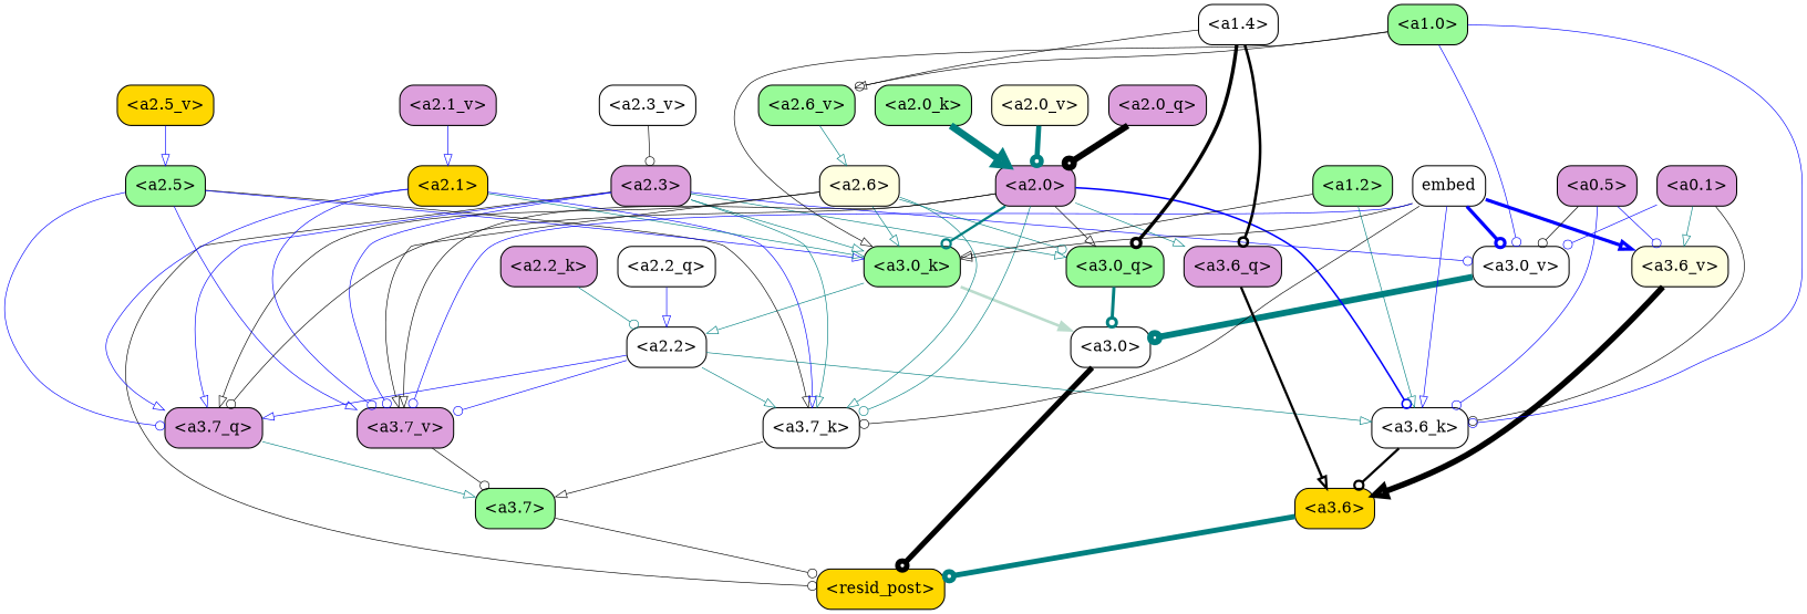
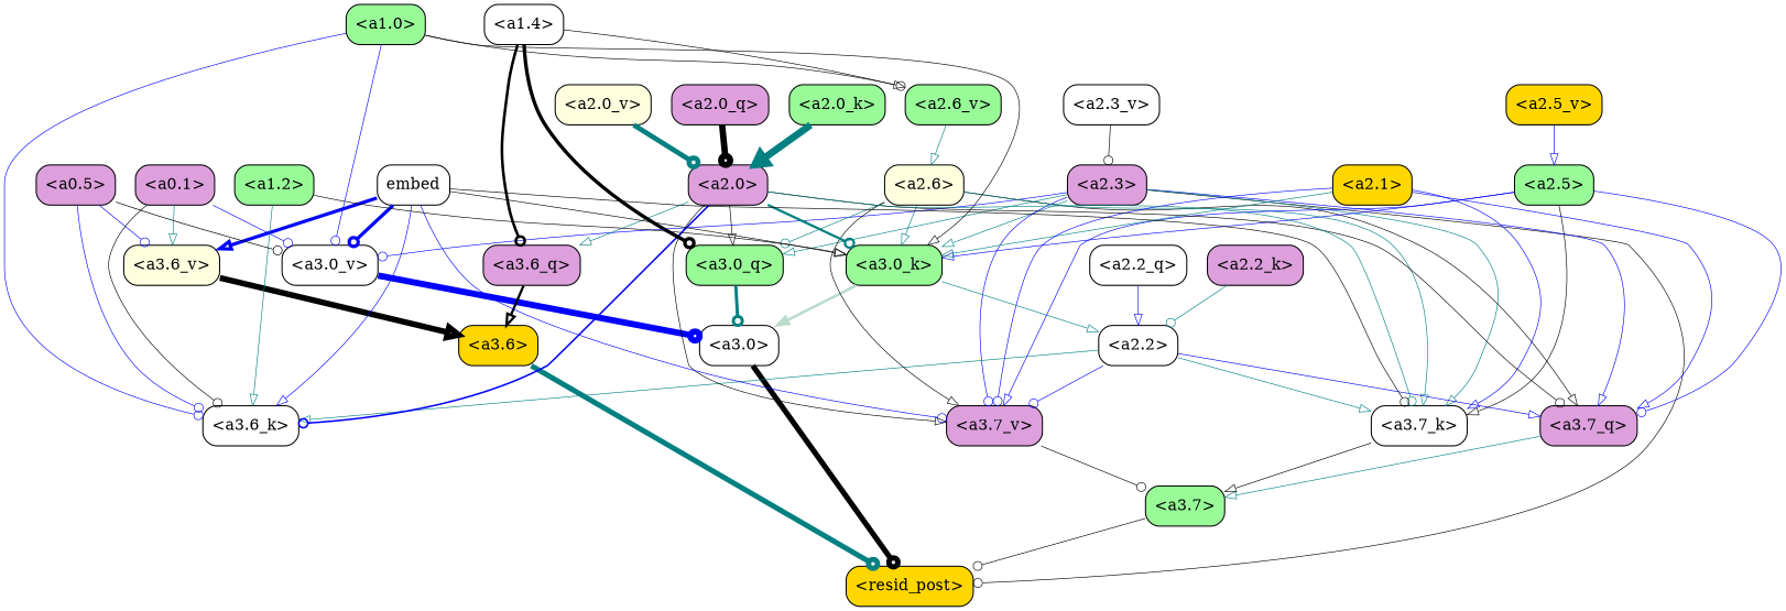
  strict digraph {
    fontname="DejaVu Serif"
    splines=true
    node [color=black fillcolor=plum fontname="DejaVu Serif" shape=box style="filled, rounded"]
    edge [arrowhead=onormal color=black fontname="DejaVu Serif" penwidth=0.6]
    "<a3.7>" [fillcolor=palegreen]
    "<resid_post>" [fillcolor=gold]
    "<a3.6>" [fillcolor=gold]
    "<a3.0>" [fillcolor=white]
    "<a2.3>"
    "<a3.7_q>"
    "<a3.0_q>" [fillcolor=palegreen]
    "<a3.7_k>" [fillcolor=white]
    "<a3.0_k>" [fillcolor=palegreen]
    "<a3.7_v>"
    "<a3.0_v>" [fillcolor=white]
    "<a2.2>" [fillcolor=white]
    "<a3.6_q>"
    "<a3.6_k>" [fillcolor=white]
    "<a3.6_v>" [fillcolor=lightyellow]
    "<a2.6>" [fillcolor=lightyellow]
    "<a2.5>" [fillcolor=palegreen]
    "<a2.1>" [fillcolor=gold]
    "<a2.0>"
    "<a1.4>" [fillcolor=white]
    "<a2.6_v>" [fillcolor=palegreen]
    embed [fillcolor=white]
    "<a1.2>" [fillcolor=palegreen]
    "<a1.0>" [fillcolor=palegreen]
    "<a0.5>"
    "<a0.1>"
    "<a2.2_q>" [fillcolor=white]
    "<a2.0_q>"
    "<a2.2_k>"
    "<a2.0_k>" [fillcolor=palegreen]
    "<a2.5_v>" [fillcolor=gold]
    "<a2.3_v>" [fillcolor=white]
-   "<a2.1_v>"
    "<a2.0_v>" [fillcolor=lightyellow]
    "<a3.7>" -> "<resid_post>" [arrowhead=odot]
    "<a3.6>" -> "<resid_post>" [arrowhead=odot color=teal penwidth=4.7534414529800415]
    "<a3.0>" -> "<resid_post>" [arrowhead=odot penwidth=4.898576855659485]
    "<a2.3>" -> "<resid_post>" [arrowhead=odot]
    "<a2.3>" -> "<a3.7_q>" [color=blue]
    "<a2.3>" -> "<a3.0_q>" [color=teal]
    "<a2.3>" -> "<a3.7_k>" [color=teal]
    "<a2.3>" -> "<a3.0_k>" [color=teal]
    "<a2.3>" -> "<a3.7_v>" [arrowhead=odot color=blue]
    "<a2.3>" -> "<a3.0_v>" [arrowhead=odot color=blue]
    "<a3.7_q>" -> "<a3.7>" [color=teal]
    "<a3.0_q>" -> "<a3.0>" [arrowhead=odot color=teal penwidth=2.870753765106201]
    "<a3.7_k>" -> "<a3.7>"
    "<a3.0_k>" -> "<a3.0>" [color="#bbdccd" penwidth=2.520303964614868 arrowhead=""]
    "<a3.0_k>" -> "<a2.2>" [color=teal]
    "<a3.7_v>" -> "<a3.7>" [arrowhead=odot]
-   "<a3.0_v>" -> "<a3.0>" [arrowhead=odot color=teal penwidth=5.680712580680847]
+   "<a3.0_v>" -> "<a3.0>" [arrowhead=odot color=blue penwidth=5.680712580680847]
    "<a2.2>" -> "<a3.7_q>" [color=blue]
    "<a2.2>" -> "<a3.7_k>" [color=teal]
    "<a2.2>" -> "<a3.7_v>" [arrowhead=odot color=blue]
    "<a2.2>" -> "<a3.6_k>" [color=teal]
    "<a3.6_q>" -> "<a3.6>" [penwidth=2.160832464694977]
-   "<a3.6_k>" -> "<a3.6>" [arrowhead=odot penwidth=2.13908451795578]
    "<a3.6_v>" -> "<a3.6>" [penwidth=5.297133803367615]
    "<a2.6>" -> "<a3.7_q>"
    "<a2.6>" -> "<a3.0_q>" [arrowhead=odot color=teal]
    "<a2.6>" -> "<a3.7_k>" [color=teal]
    "<a2.6>" -> "<a3.0_k>" [color=teal]
    "<a2.6>" -> "<a3.7_v>"
    "<a2.5>" -> "<a3.7_q>" [arrowhead=odot color=blue]
    "<a2.5>" -> "<a3.7_k>"
    "<a2.5>" -> "<a3.0_k>" [color=blue]
    "<a2.5>" -> "<a3.7_v>" [color=blue]
    "<a2.1>" -> "<a3.7_q>" [color=blue]
    "<a2.1>" -> "<a3.7_k>" [color=blue]
    "<a2.1>" -> "<a3.0_k>" [color=teal]
    "<a2.1>" -> "<a3.7_v>" [arrowhead=odot color=blue]
    "<a2.0>" -> "<a3.7_q>" [arrowhead=odot]
    "<a2.0>" -> "<a3.0_q>"
    "<a2.0>" -> "<a3.7_k>" [arrowhead=odot color=teal]
    "<a2.0>" -> "<a3.0_k>" [arrowhead=odot color=teal penwidth=2.142689883708954]
    "<a2.0>" -> "<a3.7_v>"
    "<a2.0>" -> "<a3.6_q>" [color=teal]
    "<a2.0>" -> "<a3.6_k>" [arrowhead=odot color=blue penwidth=1.4855384826660156]
    "<a1.4>" -> "<a3.0_q>" [arrowhead=odot penwidth=3.192750334739685]
    "<a1.4>" -> "<a3.6_q>" [arrowhead=odot penwidth=2.4767253398895264]
    "<a1.4>" -> "<a2.6_v>"
    "<a2.6_v>" -> "<a2.6>" [color=teal]
    embed -> "<a3.7_k>" [arrowhead=odot]
    embed -> "<a3.0_k>" [penwidth=0.6015868484973907]
    embed -> "<a3.7_v>" [arrowhead=odot color=blue]
    embed -> "<a3.0_v>" [arrowhead=odot color=blue penwidth=3.0891895294189453]
    embed -> "<a3.6_k>" [color=blue]
    embed -> "<a3.6_v>" [color=blue penwidth=3.067279100418091]
    "<a1.2>" -> "<a3.0_k>"
    "<a1.2>" -> "<a3.6_k>" [color=teal]
    "<a1.0>" -> "<a3.0_k>"
    "<a1.0>" -> "<a3.0_v>" [arrowhead=odot color=blue]
    "<a1.0>" -> "<a3.6_k>" [arrowhead=odot color=blue]
    "<a1.0>" -> "<a2.6_v>" [arrowhead=odot]
    "<a0.5>" -> "<a3.0_v>" [arrowhead=odot penwidth=0.6549575447570533]
    "<a0.5>" -> "<a3.6_k>" [arrowhead=odot color=blue]
    "<a0.5>" -> "<a3.6_v>" [arrowhead=odot color=blue]
    "<a0.1>" -> "<a3.0_v>" [arrowhead=odot color=blue]
    "<a0.1>" -> "<a3.6_k>" [arrowhead=odot]
    "<a0.1>" -> "<a3.6_v>" [color=teal]
    "<a2.2_q>" -> "<a2.2>" [color=blue]
    "<a2.0_q>" -> "<a2.0>" [arrowhead=odot penwidth=5.653985500335693]
    "<a2.2_k>" -> "<a2.2>" [arrowhead=odot color=teal]
    "<a2.0_k>" -> "<a2.0>" [color=teal penwidth=6.397904872894287]
    "<a2.5_v>" -> "<a2.5>" [color=blue]
    "<a2.3_v>" -> "<a2.3>" [arrowhead=odot]
-   "<a2.1_v>" -> "<a2.1>" [color=blue]
    "<a2.0_v>" -> "<a2.0>" [arrowhead=odot color=teal penwidth=4.48047137260437]
  }
